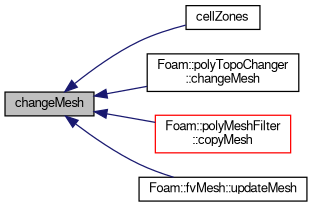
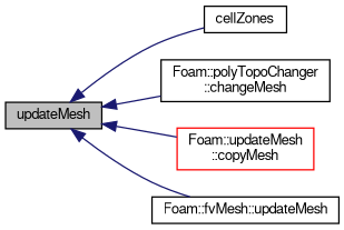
  digraph {
    rankdir=LR
    node [color=black fontname=FreeSans fontsize=10 shape=record]
    edge [color=midnightblue dir=back fontname=FreeSans fontsize=10 labelfontname=FreeSans labelfontsize=10 style=solid]
-   n1 [fillcolor=grey75 fontcolor=black height=0.2 label=changeMesh style=filled width=0.4]
+   n1 [fillcolor=grey75 fontcolor=black height=0.2 label=updateMesh style=filled width=0.4]
    n2 [height=0.2 label=cellZones width=0.4]
    n3 [height=0.2 label="Foam::polyTopoChanger\l::changeMesh" width=0.4]
-   n4 [color=red height=0.2 label="Foam::polyMeshFilter\l::copyMesh" width=0.4]
+   n4 [color=red height=0.2 label="Foam::updateMesh\l::copyMesh" width=0.4]
    n5 [height=0.2 label="Foam::fvMesh::updateMesh" width=0.4]
    n1 -> n2
    n1 -> n3
    n1 -> n4
    n1 -> n5
  }
